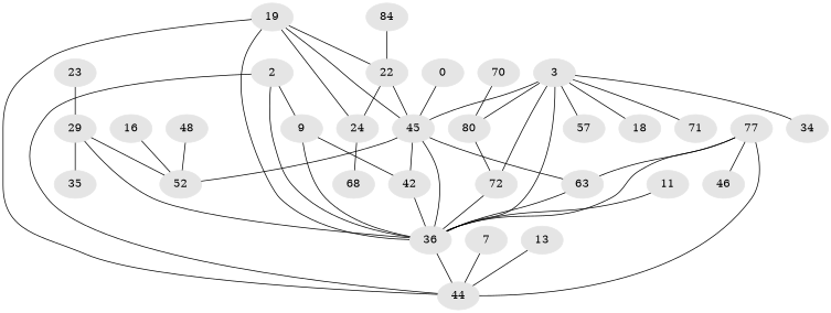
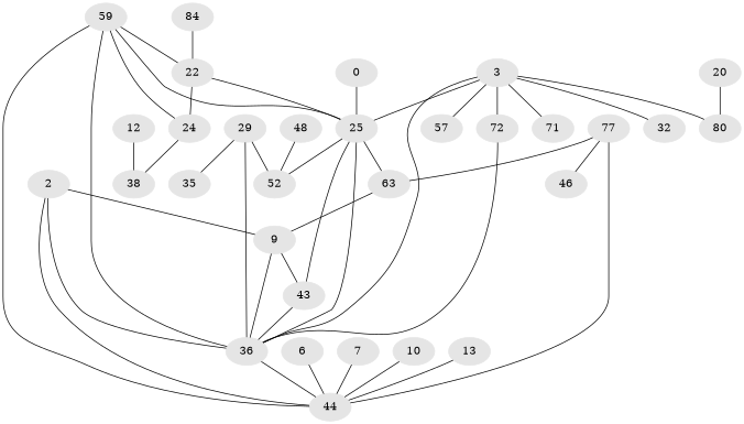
  graph {
    node [color=gray90 style=filled]
    edge [weight=1.0]
    n1 [label=52]
-   25 [label=45]
+   25
    36
    n4 [label=63]
-   43 [label=42]
+   43
    29
    35
    2
    9
    44
    3
-   18
    n13 [label=80]
    n14 [label=71]
    n15 [label=72]
-   34
+   34 [label=32]
    n17 [label=57]
-   19
+   19 [label=59]
    22
    24
    n21 [label=0]
+   6
    7
-   11
-   38 [label=68]
+   10
+   12
+   38
    13
    n29 [label=84]
-   16
    n31 [label=77]
    n32 [label=46]
-   20 [label=70]
-   23
+   20
    n35 [label=48]
    25 -- n1
    25 -- 36
    25 -- n4
    25 -- 43
    36 -- 44
-   n4 -- 36 [weight=2.0]
+   n4 -- 9 [weight=2.0]
    43 -- 36
    29 -- n1
    29 -- 36
    29 -- 35
    2 -- 36
    2 -- 9
    2 -- 44
    9 -- 36
    9 -- 43
    3 -- 25 [weight=2.0]
    3 -- 36
-   3 -- 18
    3 -- n13 [weight=2.0]
    3 -- n14
    3 -- n15 [weight=2.0]
    3 -- 34
    3 -- n17
-   n13 -- n15
    n15 -- 36
    19 -- 25
    19 -- 36 [weight=2.0]
    19 -- 44
    19 -- 22
    19 -- 24
    22 -- 25
    22 -- 24
    24 -- 38
    n21 -- 25
+   6 -- 44
    7 -- 44
-   11 -- 36
+   10 -- 44
+   12 -- 38
    13 -- 44
    n29 -- 22
-   16 -- n1
-   n31 -- 36
    n31 -- n4 [weight=2.0]
    n31 -- 44
    n31 -- n32
    20 -- n13
-   23 -- 29
    n35 -- n1
  }
